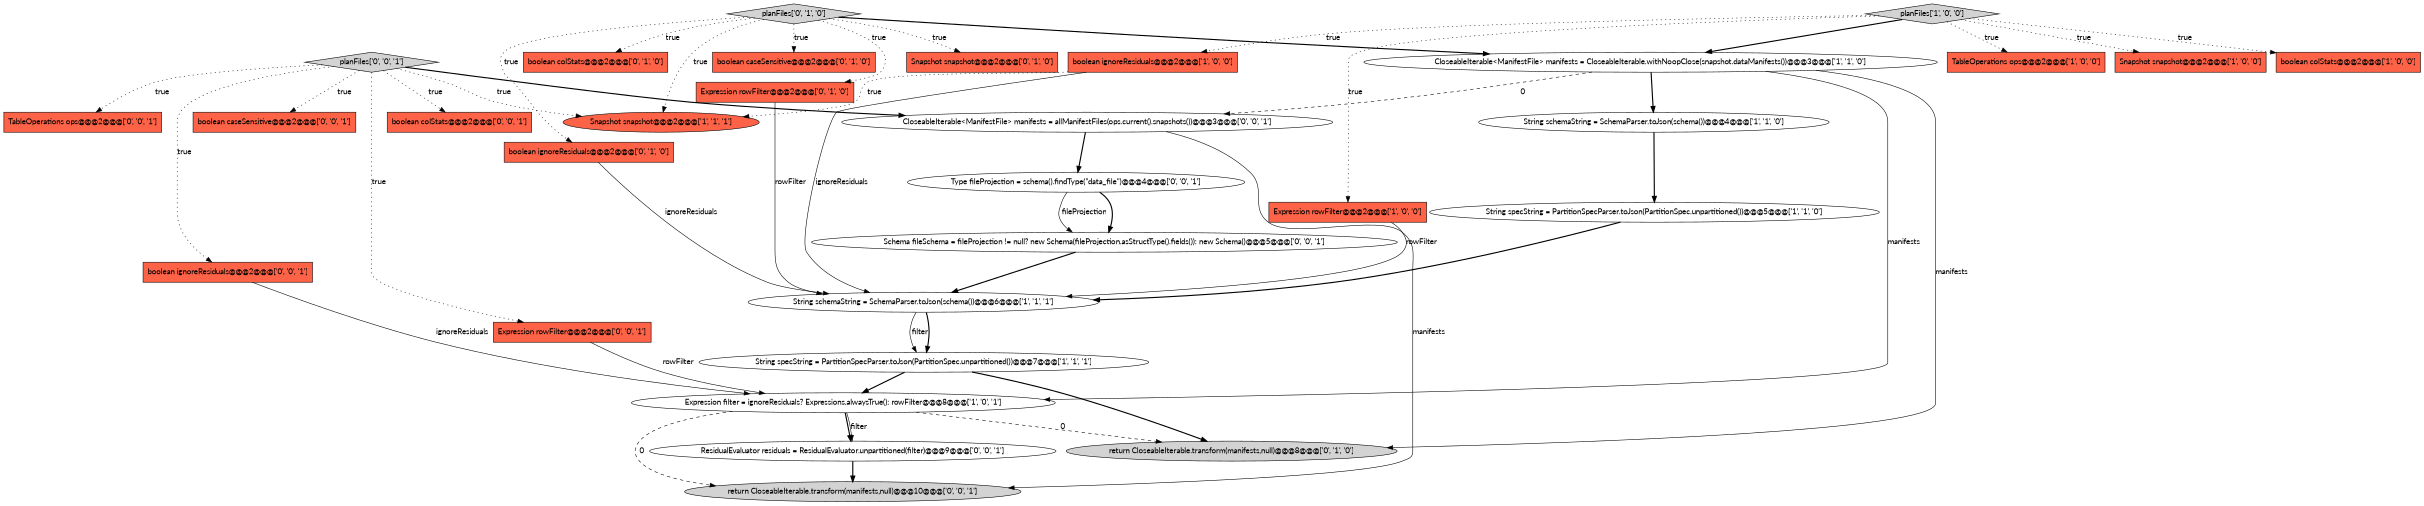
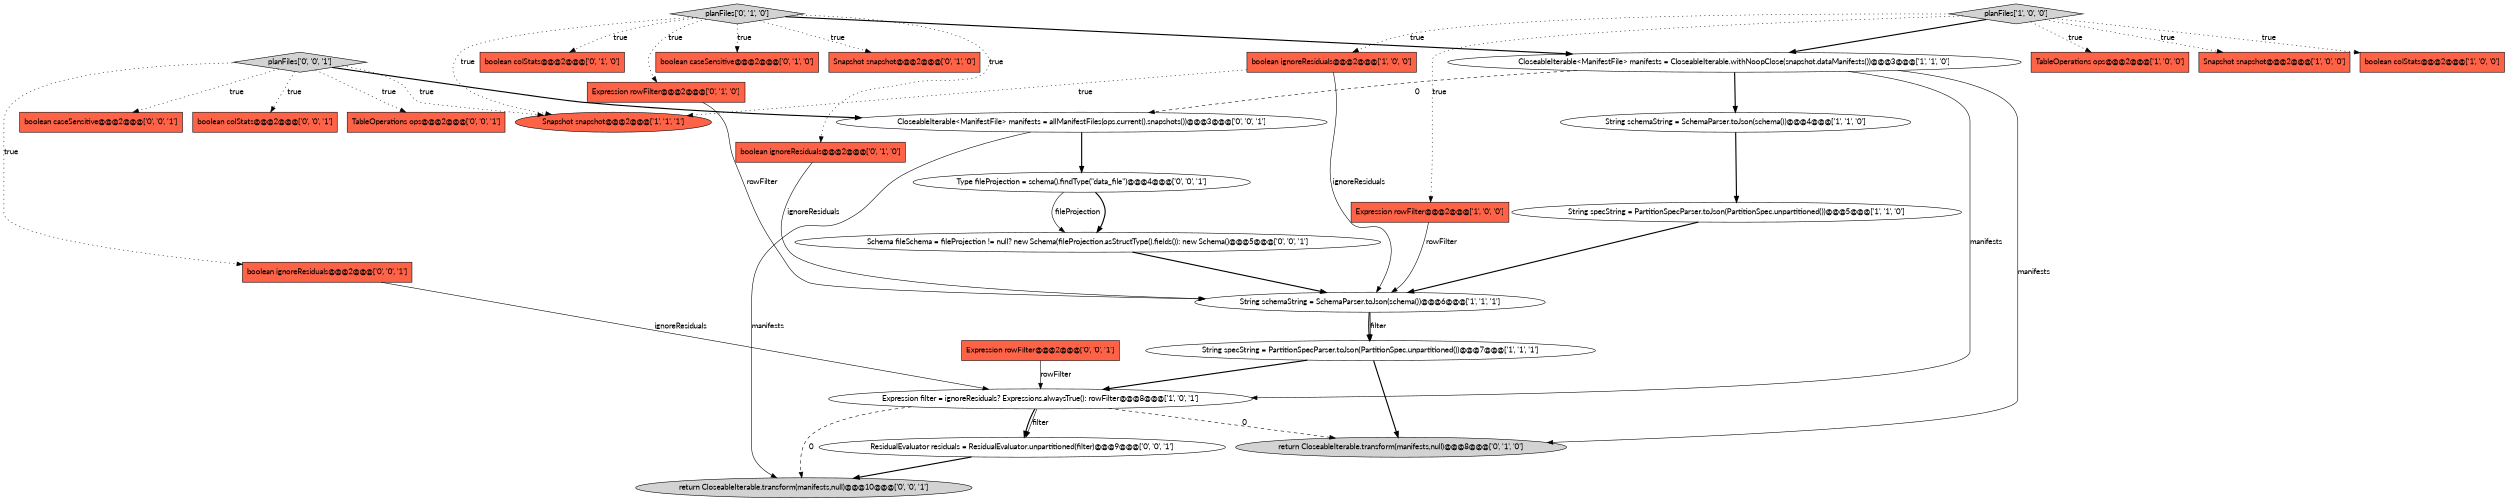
  digraph {
    fontname=Lato
    node [fillcolor=tomato fontname=Lato shape=box style=filled]
    edge [fontname=Lato style=dotted]
    n1 [label="boolean colStats@@@2@@@['0', '0', '1']"]
    n2 [fillcolor=white label="String schemaString = SchemaParser.toJson(schema())@@@4@@@['1', '1', '0']" shape=ellipse]
    n3 [fillcolor=white label="String specString = PartitionSpecParser.toJson(PartitionSpec.unpartitioned())@@@5@@@['1', '1', '0']" shape=ellipse]
    n4 [fillcolor=white label="String schemaString = SchemaParser.toJson(schema())@@@6@@@['1', '1', '1']" shape=ellipse]
    n5 [label="boolean colStats@@@2@@@['0', '1', '0']"]
    n6 [label="Snapshot snapshot@@@2@@@['1', '1', '1']" shape=ellipse]
    n7 [fillcolor=lightgray label="planFiles['0', '1', '0']" shape=diamond]
    n8 [label="boolean caseSensitive@@@2@@@['0', '1', '0']"]
    n9 [fillcolor=white label="CloseableIterable<ManifestFile> manifests = CloseableIterable.withNoopClose(snapshot.dataManifests())@@@3@@@['1', '1', '0']" shape=ellipse]
    n10 [label="Expression rowFilter@@@2@@@['0', '1', '0']"]
    n11 [label="Snapshot snapshot@@@2@@@['0', '1', '0']"]
    n12 [label="boolean ignoreResiduals@@@2@@@['0', '1', '0']"]
    n13 [fillcolor=white label="Expression filter = ignoreResiduals? Expressions.alwaysTrue(): rowFilter@@@8@@@['1', '0', '1']" shape=ellipse]
    n14 [fillcolor=lightgray label="return CloseableIterable.transform(manifests,null)@@@8@@@['0', '1', '0']" shape=ellipse]
    n15 [fillcolor=white label="CloseableIterable<ManifestFile> manifests = allManifestFiles(ops.current().snapshots())@@@3@@@['0', '0', '1']" shape=ellipse]
    n16 [label="TableOperations ops@@@2@@@['0', '0', '1']"]
    n17 [fillcolor=white label="String specString = PartitionSpecParser.toJson(PartitionSpec.unpartitioned())@@@7@@@['1', '1', '1']" shape=ellipse]
    n18 [fillcolor=white label="ResidualEvaluator residuals = ResidualEvaluator.unpartitioned(filter)@@@9@@@['0', '0', '1']" shape=ellipse]
    n19 [fillcolor=lightgray label="return CloseableIterable.transform(manifests,null)@@@10@@@['0', '0', '1']" shape=ellipse]
    n20 [label="boolean ignoreResiduals@@@2@@@['1', '0', '0']"]
    n21 [label="Expression rowFilter@@@2@@@['1', '0', '0']"]
    n22 [fillcolor=white label="Type fileProjection = schema().findType(\"data_file\")@@@4@@@['0', '0', '1']" shape=ellipse]
    n23 [fillcolor=white label="Schema fileSchema = fileProjection != null? new Schema(fileProjection.asStructType().fields()): new Schema()@@@5@@@['0', '0', '1']" shape=ellipse]
    n24 [fillcolor=lightgray label="planFiles['0', '0', '1']" shape=diamond]
    n25 [label="boolean ignoreResiduals@@@2@@@['0', '0', '1']"]
    n26 [label="boolean caseSensitive@@@2@@@['0', '0', '1']"]
    n27 [label="Expression rowFilter@@@2@@@['0', '0', '1']"]
    n28 [label="TableOperations ops@@@2@@@['1', '0', '0']"]
    n29 [fillcolor=lightgray label="planFiles['1', '0', '0']" shape=diamond]
    n30 [label="Snapshot snapshot@@@2@@@['1', '0', '0']"]
    n31 [label="boolean colStats@@@2@@@['1', '0', '0']"]
    n2 -> n3 [style=bold]
    n3 -> n4 [style=bold]
    n4 -> n17 [label=filter style=solid]
    n4 -> n17 [style=bold]
    n7 -> n5 [label=true]
    n7 -> n6 [label=true]
    n7 -> n8 [label=true]
    n7 -> n9 [style=bold]
    n7 -> n10 [label=true]
    n7 -> n11 [label=true]
    n7 -> n12 [label=true]
    n9 -> n2 [style=bold]
    n9 -> n13 [label=manifests style=solid]
    n9 -> n14 [label=manifests style=solid]
    n9 -> n15 [label=0 style=dashed]
    n10 -> n4 [label=rowFilter style=solid]
    n12 -> n4 [label=ignoreResiduals style=solid]
    n13 -> n14 [label=0 style=dashed]
    n13 -> n18 [style=bold]
    n13 -> n18 [label=filter style=solid]
    n13 -> n19 [label=0 style=dashed]
    n15 -> n19 [label=manifests style=solid]
    n15 -> n22 [style=bold]
    n17 -> n13 [style=bold]
    n17 -> n14 [style=bold]
    n18 -> n19 [style=bold]
    n20 -> n4 [label=ignoreResiduals style=solid]
    n20 -> n6 [label=true]
    n21 -> n4 [label=rowFilter style=solid]
    n22 -> n23 [style=bold]
    n22 -> n23 [label=fileProjection style=solid]
    n23 -> n4 [style=bold]
    n24 -> n1 [label=true]
    n24 -> n6 [label=true]
    n24 -> n15 [style=bold]
    n24 -> n16 [label=true]
    n24 -> n25 [label=true]
    n24 -> n26 [label=true]
-   n24 -> n27 [label=true]
    n25 -> n13 [label=ignoreResiduals style=solid]
    n27 -> n13 [label=rowFilter style=solid]
    n29 -> n9 [style=bold]
    n29 -> n20 [label=true]
    n29 -> n21 [label=true]
    n29 -> n28 [label=true]
    n29 -> n30 [label=true]
    n29 -> n31 [label=true]
  }
